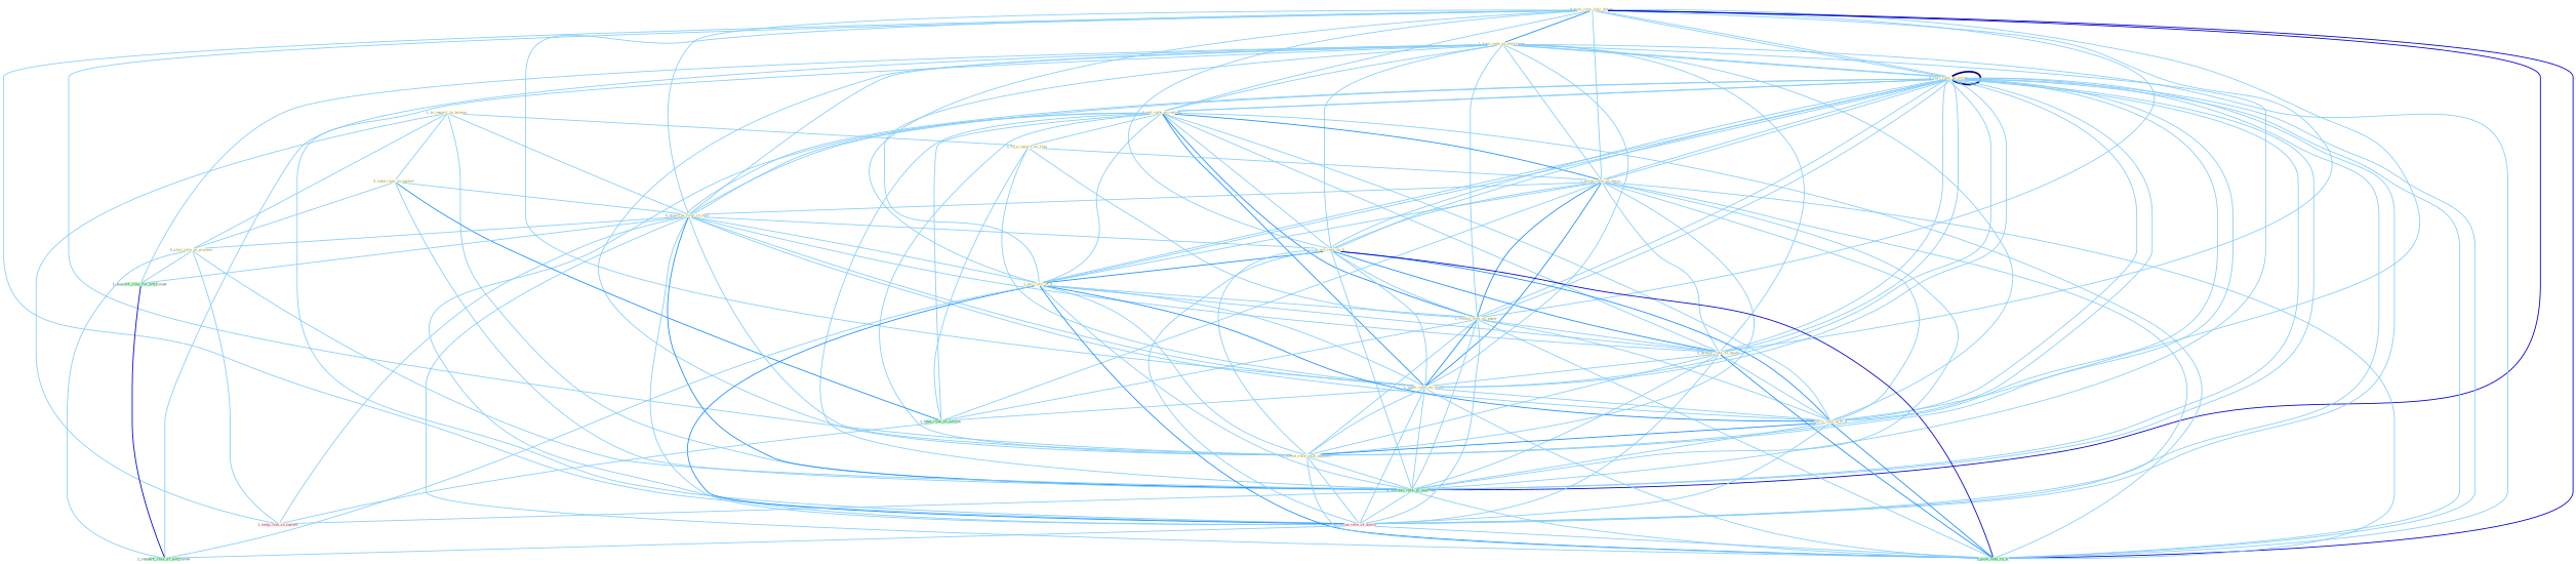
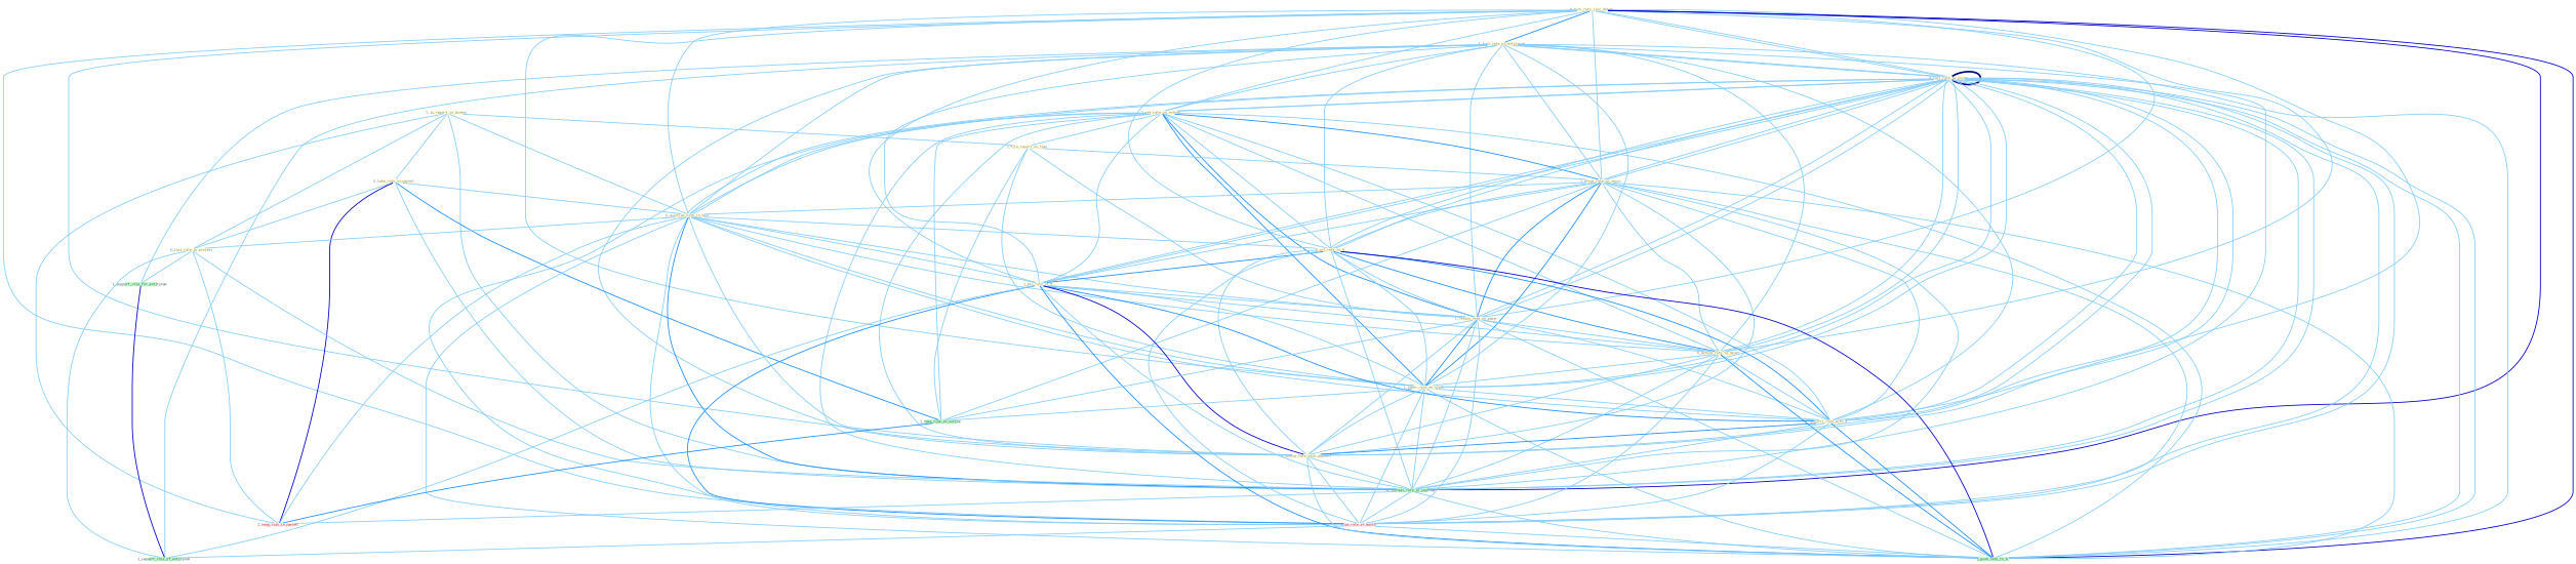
  graph {
    fontname="JetBrains Mono"
    node [color="#ffffe0" fixedsize=true fontcolor="#8b7d6b" fontname="JetBrains Mono" fontsize=4 shape=polygon style=filled]
    edge [color="#87cefa" fontname="JetBrains Mono" w=1]
    "0_turn_rate_sinc_debut " [height=.06 width=.5]
    "1_turn_rate_at_entitynam " [height=.06 width=.5]
    "0_rais_rate_by_point " [height=.06 width=.5]
    "1_is_report_in_bureau " [height=.06 width=.5]
-   "1_set_rate_on_refund " [height=.06 width=.5 label="5_set_rate_on_refund"]
+   "1_set_rate_on_refund " [height=.06 width=.5]
    "0_file_report_on_time " [height=.06 width=.5]
    "0_take_risk_in_market " [height=.06 width=.5]
    "1_drive_rate_on_secur " [height=.06 width=.5]
    "0_question_rate_in_hear " [height=.06 width=.5]
    "0_cut_rate_to_% " [height=.06 width=.5]
    "1_pai_rate_of_% " [height=.06 width=.5]
    "1_retain_rate_on_paper " [height=.06 width=.5]
    "0_defend_rate_to_death " [height=.06 width=.5]
    "1_lower_rate_on_stock " [height=.06 width=.5]
    "0_carri_rate_with_% " [height=.06 width=.5]
    "0_confus_rate_with_payment " [height=.06 width=.5]
    "0_plai_role_in_process " [height=.06 width=.5]
    "1_wa_rate_of_month " [color="#fff0f5" fontcolor="#b22222" height=.06 width=.5]
    "1_hedg_risk_in_market " [color="#fff0f5" fontcolor="#b22222" height=.06 width=.5]
    "0_increas_rate_in_yearnum " [color="#BDFCC9" fontcolor="#2f4f4f" height=.06 width=.5]
    "0_push_rate_to_% " [color="#BDFCC9" fontcolor="#2f4f4f" height=.06 width=.5]
    "1_support_role_for_entitynam " [color="#BDFCC9" fontcolor="#2f4f4f" height=.06 width=.5]
    "1_support_role_of_entitynam " [color="#BDFCC9" fontcolor="#2f4f4f" height=.06 width=.5]
    "1_take_risk_on_outcom " [color="#BDFCC9" fontcolor="#2f4f4f" height=.06 width=.5]
    subgraph sub_1 {
      "0_turn_rate_sinc_debut "
      "1_turn_rate_at_entitynam "
      "0_rais_rate_by_point "
      "1_is_report_in_bureau "
      "1_set_rate_on_refund "
      "0_file_report_on_time "
      "0_take_risk_in_market "
      "1_drive_rate_on_secur "
      "0_question_rate_in_hear "
      "0_cut_rate_to_% "
      "1_pai_rate_of_% "
      "1_retain_rate_on_paper "
      "0_defend_rate_to_death "
      "1_lower_rate_on_stock "
      "0_carri_rate_with_% "
      "0_confus_rate_with_payment "
      "0_plai_role_in_process "
    }
    subgraph sub_2 {
      "1_wa_rate_of_month "
      "1_hedg_risk_in_market "
    }
    "0_turn_rate_sinc_debut " -- "1_turn_rate_at_entitynam " [color="#1e90ff" w=2]
    "0_turn_rate_sinc_debut " -- "0_rais_rate_by_point "
    "0_turn_rate_sinc_debut " -- "0_rais_rate_by_point "
    "0_turn_rate_sinc_debut " -- "1_set_rate_on_refund "
    "0_turn_rate_sinc_debut " -- "1_drive_rate_on_secur "
    "0_turn_rate_sinc_debut " -- "0_question_rate_in_hear "
    "0_turn_rate_sinc_debut " -- "0_cut_rate_to_% "
    "0_turn_rate_sinc_debut " -- "1_pai_rate_of_% "
    "0_turn_rate_sinc_debut " -- "1_retain_rate_on_paper "
    "0_turn_rate_sinc_debut " -- "0_defend_rate_to_death "
    "0_turn_rate_sinc_debut " -- "1_lower_rate_on_stock "
    "0_turn_rate_sinc_debut " -- "0_carri_rate_with_% "
    "0_turn_rate_sinc_debut " -- "0_confus_rate_with_payment "
    "0_turn_rate_sinc_debut " -- "1_wa_rate_of_month "
    "0_turn_rate_sinc_debut " -- "0_increas_rate_in_yearnum " [color="#0000cd"]
    "0_turn_rate_sinc_debut " -- "0_push_rate_to_% " [color="#0000cd"]
    "1_turn_rate_at_entitynam " -- "0_rais_rate_by_point "
    "1_turn_rate_at_entitynam " -- "0_rais_rate_by_point "
    "1_turn_rate_at_entitynam " -- "1_set_rate_on_refund "
    "1_turn_rate_at_entitynam " -- "1_drive_rate_on_secur "
    "1_turn_rate_at_entitynam " -- "0_question_rate_in_hear "
    "1_turn_rate_at_entitynam " -- "0_cut_rate_to_% "
    "1_turn_rate_at_entitynam " -- "1_pai_rate_of_% "
    "1_turn_rate_at_entitynam " -- "1_retain_rate_on_paper "
    "1_turn_rate_at_entitynam " -- "0_defend_rate_to_death "
    "1_turn_rate_at_entitynam " -- "1_lower_rate_on_stock "
    "1_turn_rate_at_entitynam " -- "0_carri_rate_with_% "
    "1_turn_rate_at_entitynam " -- "0_confus_rate_with_payment "
-   "1_turn_rate_at_entitynam " -- "1_wa_rate_of_month "
    "1_turn_rate_at_entitynam " -- "0_increas_rate_in_yearnum "
    "1_turn_rate_at_entitynam " -- "0_push_rate_to_% "
    "1_turn_rate_at_entitynam " -- "1_support_role_for_entitynam "
    "1_turn_rate_at_entitynam " -- "1_support_role_of_entitynam "
    "0_rais_rate_by_point " -- "0_rais_rate_by_point " [color="#000080" style=bold w=4]
    "0_rais_rate_by_point " -- "1_set_rate_on_refund "
    "0_rais_rate_by_point " -- "1_drive_rate_on_secur "
    "0_rais_rate_by_point " -- "0_question_rate_in_hear "
    "0_rais_rate_by_point " -- "0_cut_rate_to_% "
    "0_rais_rate_by_point " -- "1_pai_rate_of_% "
    "0_rais_rate_by_point " -- "1_retain_rate_on_paper "
    "0_rais_rate_by_point " -- "0_defend_rate_to_death "
    "0_rais_rate_by_point " -- "1_lower_rate_on_stock "
    "0_rais_rate_by_point " -- "0_carri_rate_with_% "
    "0_rais_rate_by_point " -- "0_confus_rate_with_payment "
    "0_rais_rate_by_point " -- "1_wa_rate_of_month "
    "0_rais_rate_by_point " -- "1_wa_rate_of_month "
    "0_rais_rate_by_point " -- "0_increas_rate_in_yearnum "
    "0_rais_rate_by_point " -- "0_increas_rate_in_yearnum "
    "0_rais_rate_by_point " -- "0_push_rate_to_% "
    "0_rais_rate_by_point " -- "0_push_rate_to_% "
    "1_is_report_in_bureau " -- "0_file_report_on_time "
    "1_is_report_in_bureau " -- "0_take_risk_in_market "
    "1_is_report_in_bureau " -- "0_question_rate_in_hear "
    "1_is_report_in_bureau " -- "0_plai_role_in_process "
    "1_is_report_in_bureau " -- "1_hedg_risk_in_market "
    "1_is_report_in_bureau " -- "0_increas_rate_in_yearnum "
    "1_set_rate_on_refund " -- "0_rais_rate_by_point "
    "1_set_rate_on_refund " -- "0_file_report_on_time "
    "1_set_rate_on_refund " -- "1_drive_rate_on_secur " [color="#1e90ff" w=2]
    "1_set_rate_on_refund " -- "0_question_rate_in_hear "
    "1_set_rate_on_refund " -- "0_cut_rate_to_% "
    "1_set_rate_on_refund " -- "1_pai_rate_of_% "
    "1_set_rate_on_refund " -- "1_retain_rate_on_paper " [color="#1e90ff" w=2]
    "1_set_rate_on_refund " -- "0_defend_rate_to_death "
    "1_set_rate_on_refund " -- "1_lower_rate_on_stock " [color="#1e90ff" w=2]
    "1_set_rate_on_refund " -- "0_carri_rate_with_% "
    "1_set_rate_on_refund " -- "0_confus_rate_with_payment "
    "1_set_rate_on_refund " -- "1_wa_rate_of_month "
    "1_set_rate_on_refund " -- "0_increas_rate_in_yearnum "
    "1_set_rate_on_refund " -- "0_push_rate_to_% "
    "1_set_rate_on_refund " -- "1_take_risk_on_outcom "
    "0_file_report_on_time " -- "1_drive_rate_on_secur "
    "0_file_report_on_time " -- "1_retain_rate_on_paper "
    "0_file_report_on_time " -- "1_lower_rate_on_stock "
    "0_file_report_on_time " -- "1_take_risk_on_outcom "
    "0_take_risk_in_market " -- "0_question_rate_in_hear "
    "0_take_risk_in_market " -- "0_plai_role_in_process "
+   "0_take_risk_in_market " -- "1_hedg_risk_in_market " [color="#0000cd" w=3]
    "0_take_risk_in_market " -- "0_increas_rate_in_yearnum "
    "0_take_risk_in_market " -- "1_take_risk_on_outcom " [color="#1e90ff" w=2]
    "1_drive_rate_on_secur " -- "0_rais_rate_by_point "
    "1_drive_rate_on_secur " -- "0_question_rate_in_hear "
    "1_drive_rate_on_secur " -- "0_cut_rate_to_% "
    "1_drive_rate_on_secur " -- "1_pai_rate_of_% "
    "1_drive_rate_on_secur " -- "1_retain_rate_on_paper " [color="#1e90ff" w=2]
    "1_drive_rate_on_secur " -- "0_defend_rate_to_death "
    "1_drive_rate_on_secur " -- "1_lower_rate_on_stock " [color="#1e90ff" w=2]
    "1_drive_rate_on_secur " -- "0_carri_rate_with_% "
    "1_drive_rate_on_secur " -- "0_confus_rate_with_payment "
    "1_drive_rate_on_secur " -- "1_wa_rate_of_month "
    "1_drive_rate_on_secur " -- "0_increas_rate_in_yearnum "
    "1_drive_rate_on_secur " -- "0_push_rate_to_% "
    "1_drive_rate_on_secur " -- "1_take_risk_on_outcom "
    "0_question_rate_in_hear " -- "0_rais_rate_by_point "
    "0_question_rate_in_hear " -- "0_cut_rate_to_% "
    "0_question_rate_in_hear " -- "1_pai_rate_of_% "
-   "0_question_rate_in_hear " -- "1_support_role_for_entitynam "
+   "0_question_rate_in_hear " -- "1_retain_rate_on_paper "
    "0_question_rate_in_hear " -- "0_defend_rate_to_death "
    "0_question_rate_in_hear " -- "1_lower_rate_on_stock "
    "0_question_rate_in_hear " -- "0_carri_rate_with_% "
    "0_question_rate_in_hear " -- "0_confus_rate_with_payment "
    "0_question_rate_in_hear " -- "0_plai_role_in_process "
    "0_question_rate_in_hear " -- "1_wa_rate_of_month "
    "0_question_rate_in_hear " -- "1_hedg_risk_in_market "
    "0_question_rate_in_hear " -- "0_increas_rate_in_yearnum " [color="#1e90ff" w=2]
    "0_question_rate_in_hear " -- "0_push_rate_to_% "
    "0_cut_rate_to_% " -- "0_rais_rate_by_point "
    "0_cut_rate_to_% " -- "1_pai_rate_of_% " [color="#1e90ff" w=2]
    "0_cut_rate_to_% " -- "1_retain_rate_on_paper "
    "0_cut_rate_to_% " -- "0_defend_rate_to_death " [color="#1e90ff" w=2]
    "0_cut_rate_to_% " -- "1_lower_rate_on_stock "
    "0_cut_rate_to_% " -- "0_carri_rate_with_% " [color="#1e90ff" w=2]
    "0_cut_rate_to_% " -- "0_confus_rate_with_payment "
    "0_cut_rate_to_% " -- "1_wa_rate_of_month "
    "0_cut_rate_to_% " -- "0_increas_rate_in_yearnum "
    "0_cut_rate_to_% " -- "0_push_rate_to_% " [color="#0000cd" w=3]
    "1_pai_rate_of_% " -- "0_rais_rate_by_point "
    "1_pai_rate_of_% " -- "1_retain_rate_on_paper "
    "1_pai_rate_of_% " -- "0_defend_rate_to_death "
    "1_pai_rate_of_% " -- "1_lower_rate_on_stock "
    "1_pai_rate_of_% " -- "0_carri_rate_with_% " [color="#1e90ff" w=2]
-   "1_pai_rate_of_% " -- "0_confus_rate_with_payment "
+   "1_pai_rate_of_% " -- "0_confus_rate_with_payment " [color="#0000cd"]
    "1_pai_rate_of_% " -- "1_wa_rate_of_month " [color="#1e90ff" w=2]
    "1_pai_rate_of_% " -- "0_increas_rate_in_yearnum "
    "1_pai_rate_of_% " -- "0_push_rate_to_% " [color="#1e90ff" w=2]
    "1_pai_rate_of_% " -- "1_support_role_of_entitynam "
    "1_retain_rate_on_paper " -- "0_rais_rate_by_point "
    "1_retain_rate_on_paper " -- "0_defend_rate_to_death "
    "1_retain_rate_on_paper " -- "1_lower_rate_on_stock " [color="#1e90ff" w=2]
    "1_retain_rate_on_paper " -- "0_carri_rate_with_% "
    "1_retain_rate_on_paper " -- "0_confus_rate_with_payment "
    "1_retain_rate_on_paper " -- "1_wa_rate_of_month "
    "1_retain_rate_on_paper " -- "0_increas_rate_in_yearnum "
    "1_retain_rate_on_paper " -- "0_push_rate_to_% "
    "1_retain_rate_on_paper " -- "1_take_risk_on_outcom "
    "0_defend_rate_to_death " -- "0_rais_rate_by_point "
    "0_defend_rate_to_death " -- "1_lower_rate_on_stock "
    "0_defend_rate_to_death " -- "0_carri_rate_with_% "
    "0_defend_rate_to_death " -- "0_confus_rate_with_payment "
    "0_defend_rate_to_death " -- "1_wa_rate_of_month "
    "0_defend_rate_to_death " -- "0_increas_rate_in_yearnum "
    "0_defend_rate_to_death " -- "0_push_rate_to_% " [color="#1e90ff" w=2]
    "1_lower_rate_on_stock " -- "0_rais_rate_by_point "
    "1_lower_rate_on_stock " -- "0_carri_rate_with_% "
    "1_lower_rate_on_stock " -- "0_confus_rate_with_payment "
    "1_lower_rate_on_stock " -- "1_wa_rate_of_month "
    "1_lower_rate_on_stock " -- "0_increas_rate_in_yearnum "
    "1_lower_rate_on_stock " -- "0_push_rate_to_% "
    "1_lower_rate_on_stock " -- "1_take_risk_on_outcom "
    "0_carri_rate_with_% " -- "0_rais_rate_by_point "
    "0_carri_rate_with_% " -- "0_confus_rate_with_payment " [color="#1e90ff" w=2]
    "0_carri_rate_with_% " -- "1_wa_rate_of_month "
    "0_carri_rate_with_% " -- "0_increas_rate_in_yearnum "
    "0_carri_rate_with_% " -- "0_push_rate_to_% " [color="#1e90ff" w=2]
    "0_confus_rate_with_payment " -- "0_rais_rate_by_point "
    "0_confus_rate_with_payment " -- "1_wa_rate_of_month "
    "0_confus_rate_with_payment " -- "0_increas_rate_in_yearnum "
    "0_confus_rate_with_payment " -- "0_push_rate_to_% "
    "0_plai_role_in_process " -- "1_hedg_risk_in_market "
    "0_plai_role_in_process " -- "0_increas_rate_in_yearnum "
    "0_plai_role_in_process " -- "1_support_role_for_entitynam "
    "0_plai_role_in_process " -- "1_support_role_of_entitynam "
    "1_wa_rate_of_month " -- "0_push_rate_to_% "
    "1_wa_rate_of_month " -- "1_support_role_of_entitynam "
    "0_increas_rate_in_yearnum " -- "1_wa_rate_of_month "
    "0_increas_rate_in_yearnum " -- "1_hedg_risk_in_market "
    "0_increas_rate_in_yearnum " -- "0_push_rate_to_% "
    "1_support_role_for_entitynam " -- "1_support_role_of_entitynam " [color="#0000cd" w=3]
-   "1_take_risk_on_outcom " -- "1_hedg_risk_in_market "
+   "1_take_risk_on_outcom " -- "1_hedg_risk_in_market " [color="#1e90ff"]
  }
